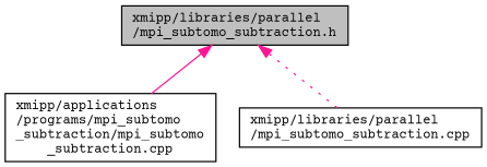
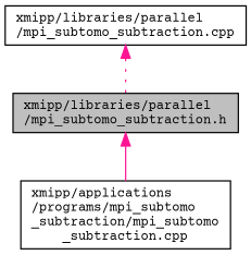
  digraph {
    fontname="Courier Prime"
    node [color=black fillcolor=white fontname="Courier Prime" fontsize=10 shape=record style=filled]
    edge [color=deeppink dir=back fontname="Courier Prime" fontsize=10 labelfontname=Helvetica labelfontsize=10]
    n1 [fillcolor=grey75 fontcolor=black height=0.2 label="xmipp/libraries/parallel\l/mpi_subtomo_subtraction.h" width=0.4]
    n2 [height=0.2 label="xmipp/applications\l/programs/mpi_subtomo\l_subtraction/mpi_subtomo\l_subtraction.cpp" width=0.4]
    n3 [height=0.2 label="xmipp/libraries/parallel\l/mpi_subtomo_subtraction.cpp" width=0.4]
    n1 -> n2 [style=solid]
-   n1 -> n3 [style=dotted]
+   n3 -> n1 [style=dotted]
  }
